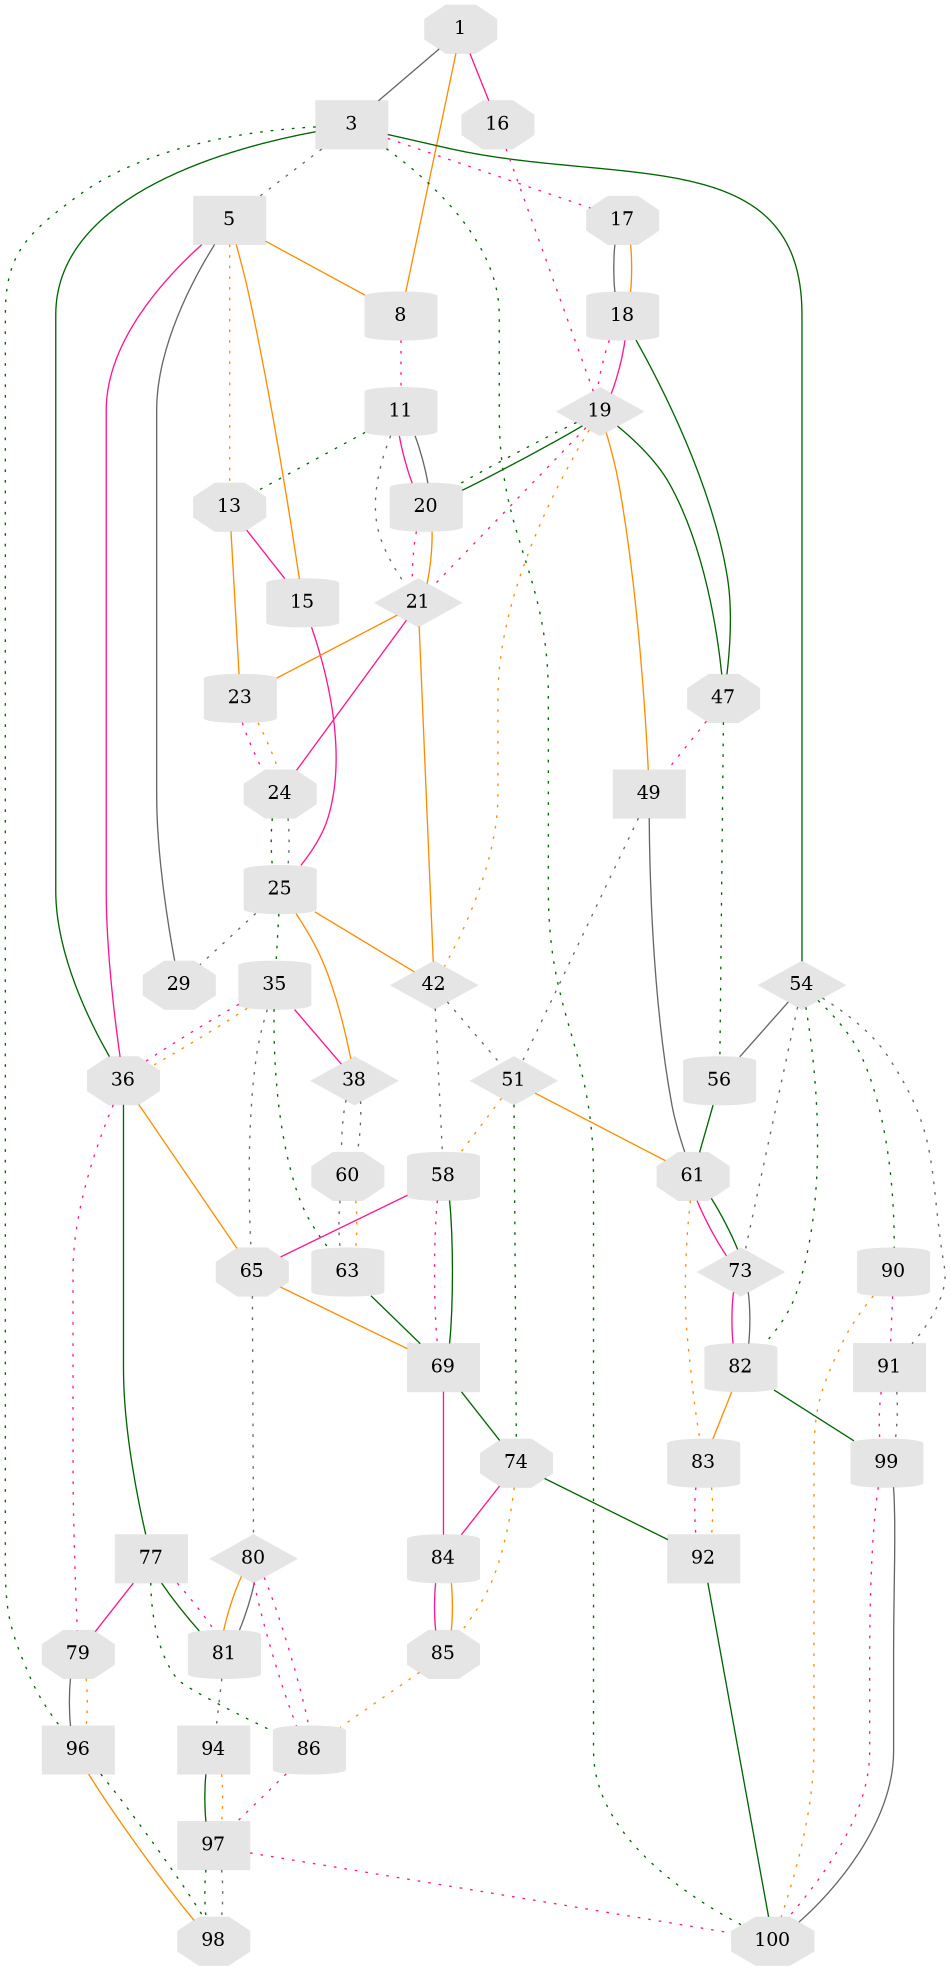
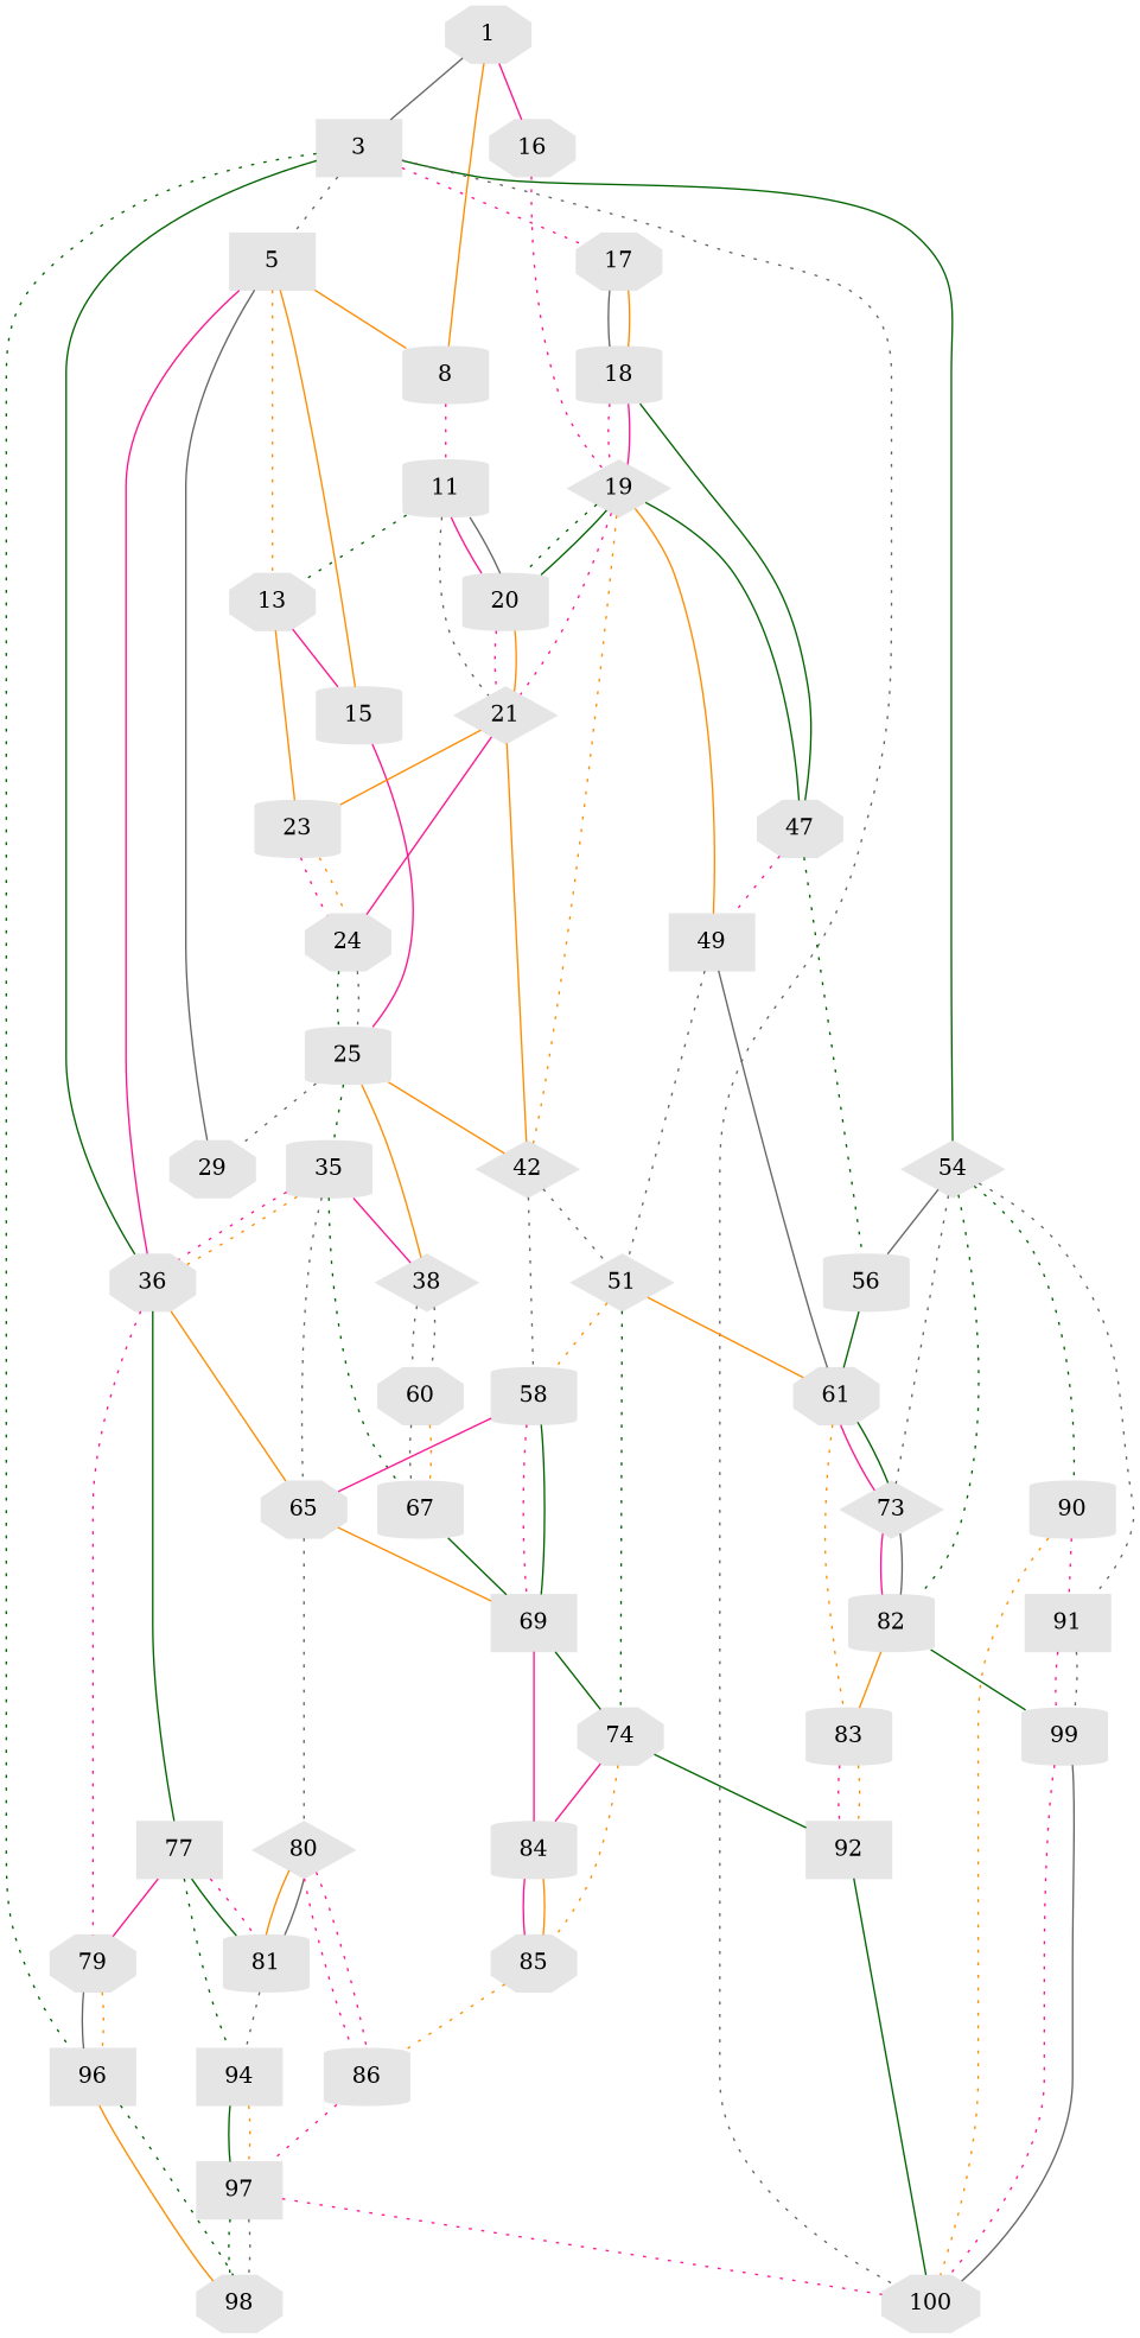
  graph {
    node [color=gray90 shape=cylinder style=filled]
    edge [color=deeppink style=dotted]
    1 [shape=octagon super="+9+2"]
    3 [shape=box super="+4+95+53"]
    8 [super="+10"]
    16 [shape=octagon]
    5 [shape=box super="+30+6"]
    17 [shape=octagon]
    36 [shape=octagon super="+40"]
    54 [shape=diamond super="+89+55"]
    96 [shape=box]
    100 [shape=octagon super="+103+101"]
    11 [super="+12"]
    19 [shape=diamond super="+32"]
    13 [shape=octagon super="+14"]
    15
    29 [shape=octagon]
    18
    65 [shape=octagon super="+71"]
    77 [shape=box super="+78"]
    79 [shape=octagon]
    56
    73 [shape=diamond]
    82 [super="+88"]
    90
    91 [shape=box]
    98 [shape=octagon]
    23
    25 [super="+26"]
    20
    21 [shape=diamond super="+22"]
    42 [shape=diamond super="+46+43"]
    24 [shape=octagon]
    35 [super="+39"]
    38 [shape=diamond]
    47 [shape=octagon super="+52"]
    49 [shape=box super="+50"]
    51 [shape=diamond super="+57"]
    58 [super="+59"]
    61 [shape=octagon super="+62"]
-   63
+   63 [label=67]
    60 [shape=octagon]
    69 [shape=box super="+76+70"]
    80 [shape=diamond]
    81
    94 [shape=box]
    74 [shape=octagon super="+93+75"]
    83
    84
    85 [shape=octagon]
    92 [shape=box]
    99
    86
    97 [shape=box super="+102"]
    1 -- 3 [color=gray40 style=solid]
    1 -- 8 [color=darkorange style=solid]
    1 -- 16 [style=solid weight=2]
    3 -- 5 [color=gray40]
    3 -- 17
    3 -- 36 [color=darkgreen style=solid]
    3 -- 54 [color=darkgreen style=solid weight=2]
    3 -- 96 [color=darkgreen weight=2]
-   3 -- 100 [color=darkgreen]
+   3 -- 100 [color=gray40]
    8 -- 11
    16 -- 19
    5 -- 8 [color=darkorange style=solid]
    5 -- 36 [style=solid]
    5 -- 13 [color=darkorange]
    5 -- 15 [color=darkorange style=solid]
    5 -- 29 [color=gray40 style=solid weight=2]
    17 -- 18 [color=gray40 style=solid]
    17 -- 18 [color=darkorange style=solid]
    36 -- 65 [color=darkorange style=solid]
    36 -- 77 [color=darkgreen style=solid]
    36 -- 79
    54 -- 56 [color=gray40 style=solid]
    54 -- 73 [color=gray40]
    54 -- 82 [color=darkgreen]
    54 -- 90 [color=darkgreen]
    54 -- 91 [color=gray40]
    96 -- 98 [color=darkorange style=solid]
    96 -- 98 [color=darkgreen]
    11 -- 13 [color=darkgreen]
    11 -- 20 [style=solid]
    11 -- 20 [color=gray40 style=solid]
    11 -- 21 [color=gray40]
    19 -- 20 [color=darkgreen]
    19 -- 20 [color=darkgreen style=solid]
    19 -- 21
    19 -- 42 [color=darkorange]
    19 -- 47 [color=darkgreen style=solid]
    19 -- 49 [color=darkorange style=solid]
    13 -- 15 [style=solid]
    13 -- 23 [color=darkorange style=solid]
    15 -- 25 [style=solid]
    18 -- 19
    18 -- 19 [style=solid]
    18 -- 47 [color=darkgreen style=solid]
    65 -- 69 [color=darkorange style=solid]
    65 -- 80 [color=gray40]
    77 -- 79 [style=solid]
    77 -- 81 [color=darkgreen style=solid]
    77 -- 81
-   77 -- 86 [color=darkgreen]
+   77 -- 94 [color=darkgreen]
    79 -- 96 [color=gray40 style=solid]
    79 -- 96 [color=darkorange]
    56 -- 61 [color=darkgreen style=solid]
    73 -- 82 [style=solid]
    73 -- 82 [color=gray40 style=solid]
    82 -- 83 [color=darkorange style=solid]
    82 -- 99 [color=darkgreen style=solid]
    90 -- 100 [color=darkorange]
    90 -- 91
    91 -- 99
    91 -- 99 [color=gray40]
    23 -- 24
    23 -- 24 [color=darkorange]
    25 -- 29 [color=gray40]
    25 -- 42 [color=darkorange style=solid]
    25 -- 35 [color=darkgreen]
    25 -- 38 [color=darkorange style=solid]
    20 -- 21
    20 -- 21 [color=darkorange style=solid]
    21 -- 23 [color=darkorange style=solid]
    21 -- 42 [color=darkorange style=solid]
    21 -- 24 [style=solid]
    42 -- 51 [color=gray40]
    42 -- 58 [color=gray40]
    24 -- 25 [color=darkgreen]
    24 -- 25 [color=gray40]
    35 -- 36
    35 -- 36 [color=darkorange]
    35 -- 65 [color=gray40]
    35 -- 38 [style=solid]
    35 -- 63 [color=darkgreen]
    38 -- 60 [color=gray40]
    38 -- 60 [color=gray40]
    47 -- 56 [color=darkgreen]
    47 -- 49
    49 -- 51 [color=gray40]
    49 -- 61 [color=gray40 style=solid]
    51 -- 58 [color=darkorange]
    51 -- 61 [color=darkorange style=solid]
    51 -- 74 [color=darkgreen]
    58 -- 65 [style=solid]
    58 -- 69
    58 -- 69 [color=darkgreen style=solid]
    61 -- 73 [style=solid]
    61 -- 73 [color=darkgreen style=solid]
    61 -- 83 [color=darkorange]
    63 -- 69 [color=darkgreen style=solid]
    60 -- 63 [color=gray40]
    60 -- 63 [color=darkorange]
    69 -- 74 [color=darkgreen style=solid]
    69 -- 84 [style=solid]
    80 -- 81 [color=darkorange style=solid]
    80 -- 81 [color=gray40 style=solid]
    80 -- 86
    80 -- 86
    81 -- 94 [color=gray40]
    94 -- 97 [color=darkgreen style=solid]
    94 -- 97 [color=darkorange]
    74 -- 84 [style=solid]
    74 -- 85 [color=darkorange]
    74 -- 92 [color=darkgreen style=solid]
    83 -- 92
    83 -- 92 [color=darkorange]
    84 -- 85 [style=solid]
    84 -- 85 [color=darkorange style=solid]
    85 -- 86 [color=darkorange]
    92 -- 100 [color=darkgreen style=solid]
    99 -- 100
    99 -- 100 [color=gray40 style=solid]
    86 -- 97
    97 -- 100
    97 -- 98 [color=darkgreen weight=2]
    97 -- 98 [color=gray40]
  }
